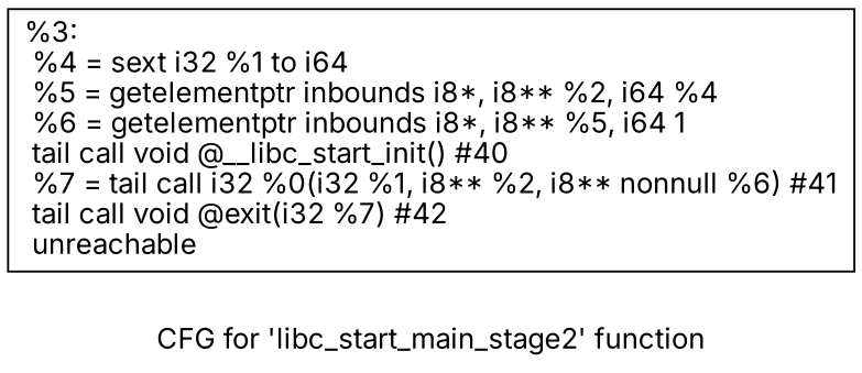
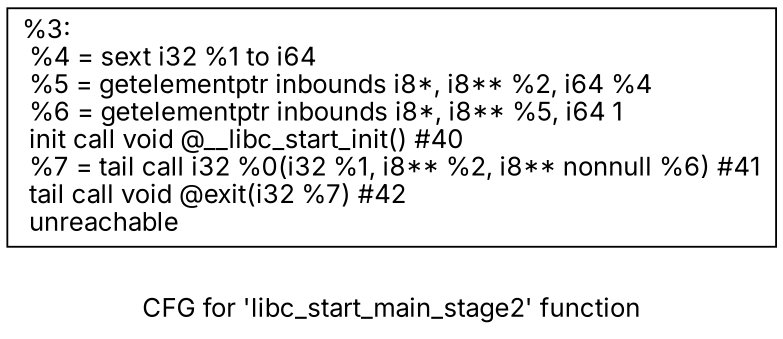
  digraph {
    label="CFG for 'libc_start_main_stage2' function"
    fontname=Inter
-   n1 [label="{%3:\l  %4 = sext i32 %1 to i64\l  %5 = getelementptr inbounds i8*, i8** %2, i64 %4\l  %6 = getelementptr inbounds i8*, i8** %5, i64 1\l  tail call void @__libc_start_init() #40\l  %7 = tail call i32 %0(i32 %1, i8** %2, i8** nonnull %6) #41\l  tail call void @exit(i32 %7) #42\l  unreachable\l}" shape=record fontname=Inter]
+   n1 [label="{%3:\l  %4 = sext i32 %1 to i64\l  %5 = getelementptr inbounds i8*, i8** %2, i64 %4\l  %6 = getelementptr inbounds i8*, i8** %5, i64 1\l  init call void @__libc_start_init() #40\l  %7 = tail call i32 %0(i32 %1, i8** %2, i8** nonnull %6) #41\l  tail call void @exit(i32 %7) #42\l  unreachable\l}" shape=record fontname=Inter]
  }
